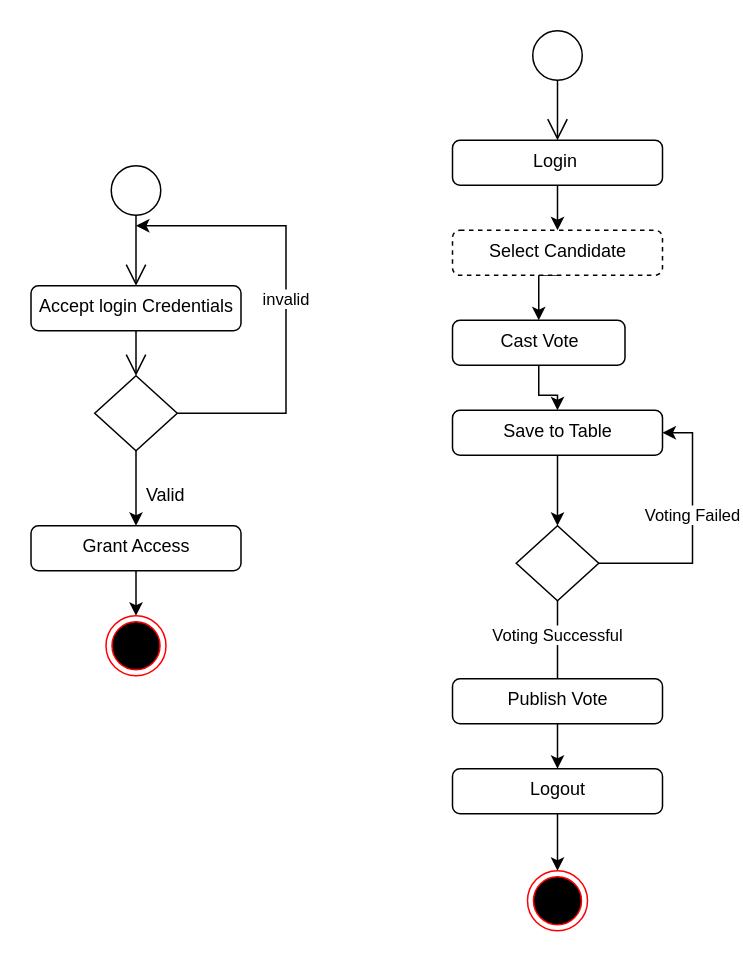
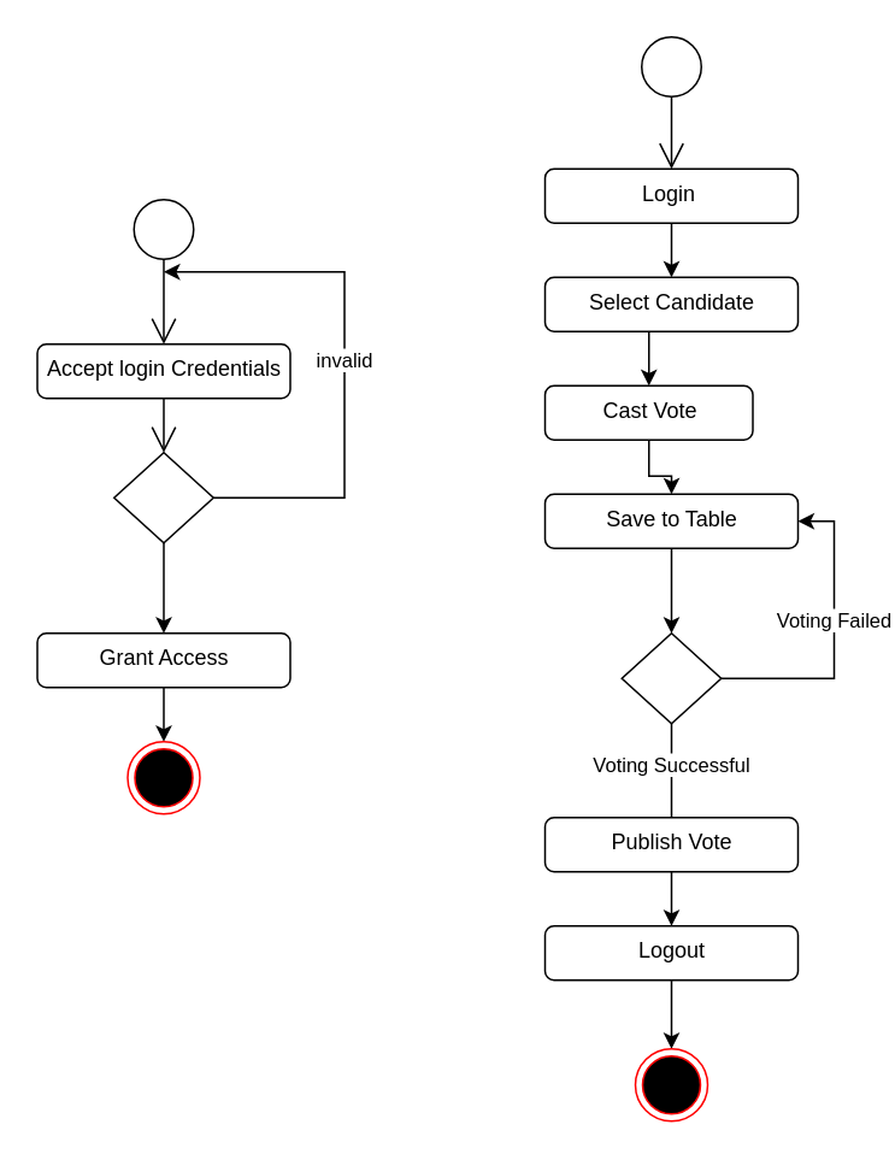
  <mxCell id="0" />
  <mxCell id="1" parent="0" />
  <mxCell id="2" value="" style="endArrow=open;endFill=1;endSize=12;html=1;exitX=0.5;exitY=1;exitDx=0;exitDy=0;entryX=0.5;entryY=0;entryDx=0;entryDy=0;" parent="1" target="3" edge="1"><mxGeometry width="160" relative="1" as="geometry"><mxPoint x="90" y="140" as="sourcePoint" /><mxPoint x="90" y="190" as="targetPoint" /></mxGeometry></mxCell>
  <mxCell id="3" value="Accept login Credentials" style="html=1;align=center;verticalAlign=top;rounded=1;absoluteArcSize=1;arcSize=10;dashed=0;" parent="1" vertex="1"><mxGeometry x="20" y="190" width="140" height="30" as="geometry" /></mxCell>
  <mxCell id="4" value="invalid" style="edgeStyle=orthogonalEdgeStyle;rounded=0;orthogonalLoop=1;jettySize=auto;html=1;exitX=1;exitY=0.5;exitDx=0;exitDy=0;" parent="1" source="6" edge="1"><mxGeometry relative="1" as="geometry"><mxPoint x="90" y="150" as="targetPoint" /><Array as="points"><mxPoint x="190" y="275" /><mxPoint x="190" y="150" /></Array></mxGeometry></mxCell>
  <mxCell id="5" style="edgeStyle=orthogonalEdgeStyle;rounded=0;orthogonalLoop=1;jettySize=auto;html=1;exitX=0.5;exitY=1;exitDx=0;exitDy=0;entryX=0.5;entryY=0;entryDx=0;entryDy=0;" parent="1" source="6" target="10" edge="1"><mxGeometry relative="1" as="geometry" /></mxCell>
  <mxCell id="6" value="" style="rhombus;" parent="1" vertex="1"><mxGeometry x="62.5" y="250" width="55" height="50" as="geometry" /></mxCell>
  <mxCell id="7" value="" style="endArrow=open;endFill=1;endSize=12;html=1;entryX=0.5;entryY=0;entryDx=0;entryDy=0;" parent="1" source="3" target="6" edge="1"><mxGeometry width="160" relative="1" as="geometry"><mxPoint x="90" y="290" as="sourcePoint" /><mxPoint x="90" y="340" as="targetPoint" /></mxGeometry></mxCell>
- <mxCell id="8" value="Valid" style="text;html=1;strokeColor=none;fillColor=none;align=center;verticalAlign=middle;whiteSpace=wrap;rounded=0;" parent="1" vertex="1"><mxGeometry x="90" y="320" width="40" height="20" as="geometry" /></mxCell>
  <mxCell id="9" style="edgeStyle=orthogonalEdgeStyle;rounded=0;orthogonalLoop=1;jettySize=auto;html=1;exitX=0.5;exitY=1;exitDx=0;exitDy=0;" parent="1" source="10" target="11" edge="1"><mxGeometry relative="1" as="geometry" /></mxCell>
  <mxCell id="10" value="Grant Access" style="html=1;align=center;verticalAlign=top;rounded=1;absoluteArcSize=1;arcSize=10;dashed=0;" parent="1" vertex="1"><mxGeometry x="20" y="350" width="140" height="30" as="geometry" /></mxCell>
  <mxCell id="11" value="" style="ellipse;html=1;shape=endState;fillColor=#000000;strokeColor=#ff0000;" parent="1" vertex="1"><mxGeometry x="70" y="410" width="40" height="40" as="geometry" /></mxCell>
  <mxCell id="12" value="" style="endArrow=open;endFill=1;endSize=12;html=1;exitX=0.5;exitY=1;exitDx=0;exitDy=0;entryX=0.5;entryY=0;entryDx=0;entryDy=0;" parent="1" target="14" edge="1"><mxGeometry width="160" relative="1" as="geometry"><mxPoint x="371" y="53" as="sourcePoint" /><mxPoint x="371" y="213" as="targetPoint" /></mxGeometry></mxCell>
  <mxCell id="13" style="edgeStyle=orthogonalEdgeStyle;rounded=0;orthogonalLoop=1;jettySize=auto;html=1;exitX=0.5;exitY=0.667;exitDx=0;exitDy=0;exitPerimeter=0;" parent="1" source="26" target="24" edge="1"><mxGeometry relative="1" as="geometry"><mxPoint x="461" y="263" as="sourcePoint" /></mxGeometry></mxCell>
  <mxCell id="14" value="Login&amp;nbsp;" style="html=1;align=center;verticalAlign=top;rounded=1;absoluteArcSize=1;arcSize=10;dashed=0;" parent="1" vertex="1"><mxGeometry x="301" y="93" width="140" height="30" as="geometry" /></mxCell>
  <mxCell id="15" value="Voting Failed" style="edgeStyle=orthogonalEdgeStyle;rounded=0;orthogonalLoop=1;jettySize=auto;html=1;exitX=1;exitY=0.5;exitDx=0;exitDy=0;entryX=1;entryY=0.5;entryDx=0;entryDy=0;" parent="1" source="18" target="24" edge="1"><mxGeometry x="0.117" relative="1" as="geometry"><mxPoint x="561" y="303" as="targetPoint" /><Array as="points"><mxPoint x="461" y="375" /><mxPoint x="461" y="288" /></Array><mxPoint as="offset" /></mxGeometry></mxCell>
  <mxCell id="16" style="edgeStyle=orthogonalEdgeStyle;rounded=0;orthogonalLoop=1;jettySize=auto;html=1;exitX=0.5;exitY=1;exitDx=0;exitDy=0;entryX=0.5;entryY=0;entryDx=0;entryDy=0;" parent="1" source="18" target="21" edge="1"><mxGeometry relative="1" as="geometry"><Array as="points"><mxPoint x="371" y="433" /><mxPoint x="371" y="463" /><mxPoint x="371" y="463" /></Array></mxGeometry></mxCell>
  <mxCell id="17" value="Voting Successful" style="edgeLabel;html=1;align=center;verticalAlign=middle;resizable=0;points=[];" parent="16" vertex="1" connectable="0"><mxGeometry x="-0.4" y="-1" relative="1" as="geometry"><mxPoint as="offset" /></mxGeometry></mxCell>
  <mxCell id="18" value="" style="rhombus;" parent="1" vertex="1"><mxGeometry x="343.5" y="350" width="55" height="50" as="geometry" /></mxCell>
  <mxCell id="19" style="edgeStyle=orthogonalEdgeStyle;rounded=0;orthogonalLoop=1;jettySize=auto;html=1;exitX=0.5;exitY=1;exitDx=0;exitDy=0;" parent="1" source="25" target="22" edge="1"><mxGeometry relative="1" as="geometry"><mxPoint x="366" y="582" as="sourcePoint" /></mxGeometry></mxCell>
  <mxCell id="20" style="edgeStyle=orthogonalEdgeStyle;rounded=0;orthogonalLoop=1;jettySize=auto;html=1;exitX=0.5;exitY=1;exitDx=0;exitDy=0;entryX=0.5;entryY=0;entryDx=0;entryDy=0;" parent="1" source="21" target="25" edge="1"><mxGeometry relative="1" as="geometry" /></mxCell>
  <mxCell id="21" value="Publish Vote" style="html=1;align=center;verticalAlign=top;rounded=1;absoluteArcSize=1;arcSize=10;dashed=0;" parent="1" vertex="1"><mxGeometry x="301" y="452" width="140" height="30" as="geometry" /></mxCell>
  <mxCell id="22" value="" style="ellipse;html=1;shape=endState;fillColor=#000000;strokeColor=#ff0000;" parent="1" vertex="1"><mxGeometry x="351" y="580" width="40" height="40" as="geometry" /></mxCell>
  <mxCell id="23" style="edgeStyle=orthogonalEdgeStyle;rounded=0;orthogonalLoop=1;jettySize=auto;html=1;exitX=0.5;exitY=1;exitDx=0;exitDy=0;entryX=0.5;entryY=0;entryDx=0;entryDy=0;" parent="1" source="24" target="18" edge="1"><mxGeometry relative="1" as="geometry" /></mxCell>
  <mxCell id="24" value="Save to Table" style="html=1;align=center;verticalAlign=top;rounded=1;absoluteArcSize=1;arcSize=10;dashed=0;" parent="1" vertex="1"><mxGeometry x="301" y="273" width="140" height="30" as="geometry" /></mxCell>
  <mxCell id="25" value="Logout" style="html=1;align=center;verticalAlign=top;rounded=1;absoluteArcSize=1;arcSize=10;dashed=0;" parent="1" vertex="1"><mxGeometry x="301" y="512" width="140" height="30" as="geometry" /></mxCell>
  <mxCell id="26" value="Cast Vote" style="html=1;align=center;verticalAlign=top;rounded=1;absoluteArcSize=1;arcSize=10;dashed=0;" parent="1" vertex="1"><mxGeometry x="301" y="213" width="115" height="30" as="geometry" /></mxCell>
  <mxCell id="27" style="edgeStyle=orthogonalEdgeStyle;rounded=0;orthogonalLoop=1;jettySize=auto;html=1;entryX=0.5;entryY=0;entryDx=0;entryDy=0;exitX=0.5;exitY=1;exitDx=0;exitDy=0;" parent="1" source="28" target="26" edge="1"><mxGeometry relative="1" as="geometry"><mxPoint x="361" y="143" as="sourcePoint" /><mxPoint x="401" y="203" as="targetPoint" /></mxGeometry></mxCell>
- <mxCell id="28" value="Select Candidate" style="html=1;align=center;verticalAlign=top;rounded=1;absoluteArcSize=1;arcSize=10;dashed=1;" parent="1" vertex="1"><mxGeometry x="301" y="153" width="140" height="30" as="geometry" /></mxCell>
+ <mxCell id="28" value="Select Candidate" style="html=1;align=center;verticalAlign=top;rounded=1;absoluteArcSize=1;arcSize=10;dashed=0;" parent="1" vertex="1"><mxGeometry x="301" y="153" width="140" height="30" as="geometry" /></mxCell>
  <mxCell id="29" style="edgeStyle=orthogonalEdgeStyle;rounded=0;orthogonalLoop=1;jettySize=auto;html=1;exitX=0.5;exitY=1;exitDx=0;exitDy=0;entryX=0.5;entryY=0;entryDx=0;entryDy=0;" parent="1" source="14" target="28" edge="1"><mxGeometry relative="1" as="geometry"><mxPoint x="381" y="133" as="sourcePoint" /><mxPoint x="381" y="293" as="targetPoint" /></mxGeometry></mxCell>
  <mxCell id="30" value="" style="ellipse;whiteSpace=wrap;html=1;aspect=fixed;" vertex="1" parent="1"><mxGeometry x="73.5" y="110" width="33" height="33" as="geometry" /></mxCell>
  <mxCell id="31" value="" style="ellipse;whiteSpace=wrap;html=1;aspect=fixed;" vertex="1" parent="1"><mxGeometry x="354.5" y="20" width="33" height="33" as="geometry" /></mxCell>
